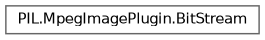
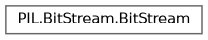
  digraph {
    rankdir=LR
-   n1 [color=grey40 fillcolor=white fontname=Helvetica fontsize=10 height=0.2 label="PIL.MpegImagePlugin.BitStream" shape=box style=filled width=0.4]
+   n1 [color=grey40 fillcolor=white fontname=Helvetica fontsize=10 height=0.2 label="PIL.BitStream.BitStream" shape=box style=filled width=0.4]
  }
